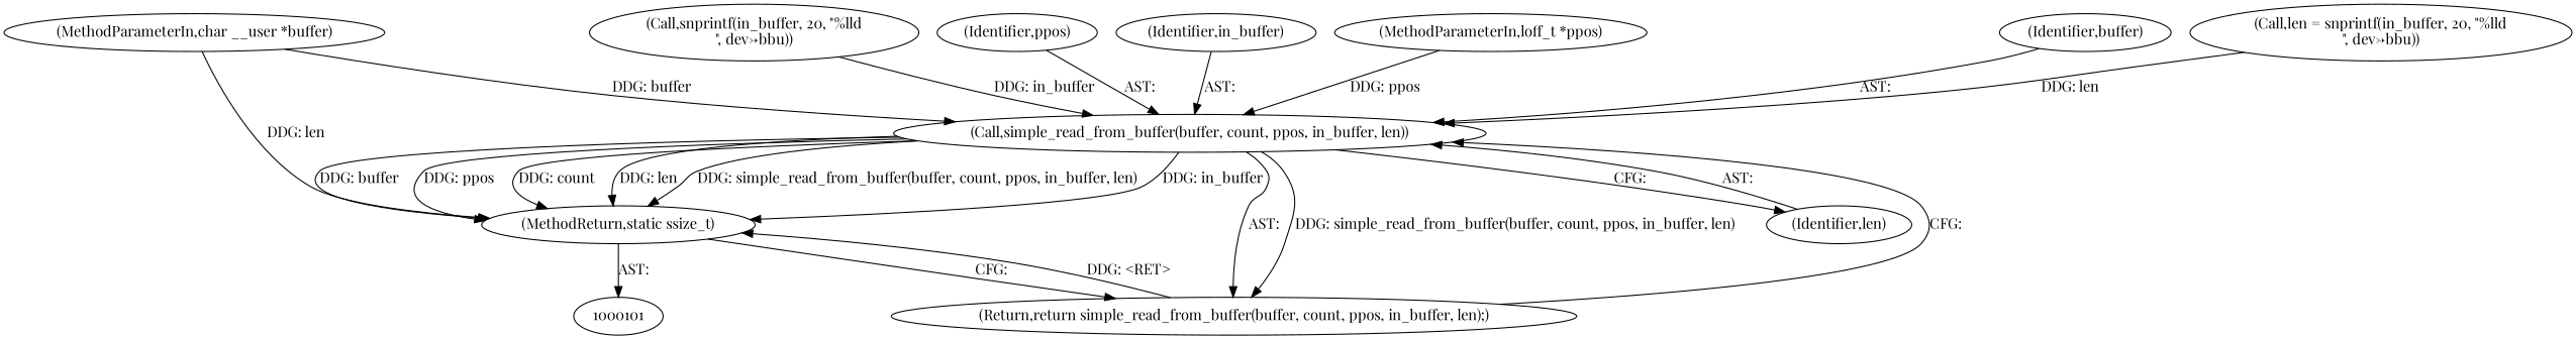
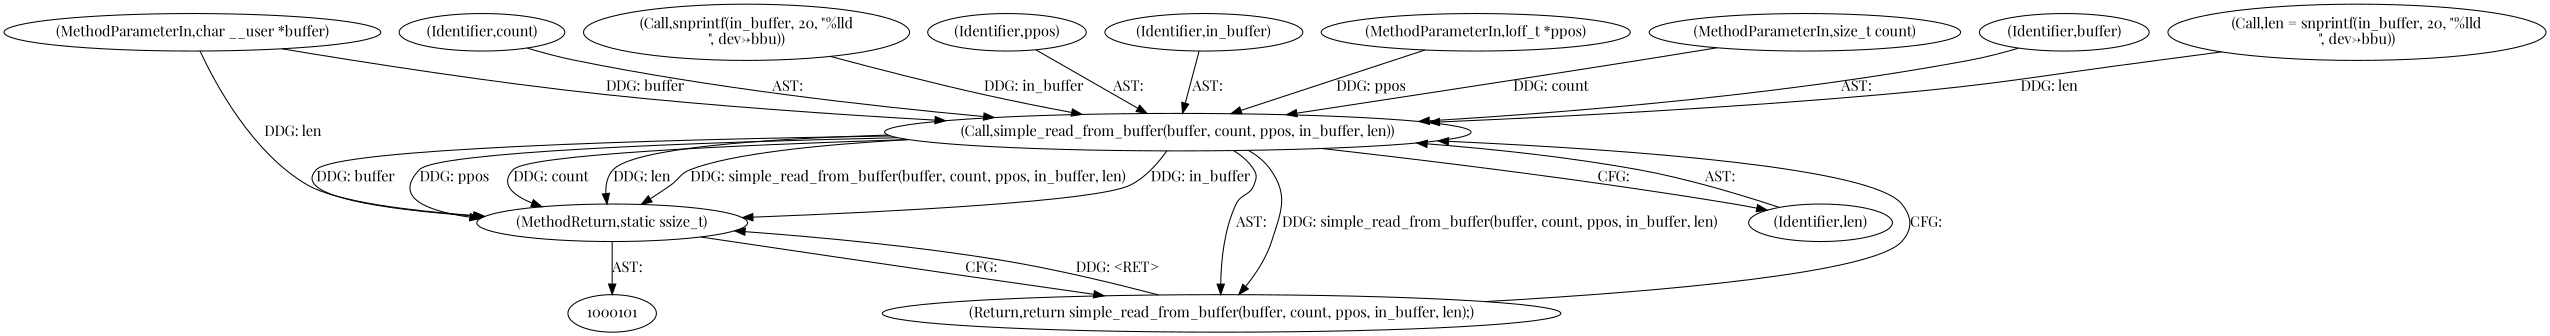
  digraph {
    fontname="Playfair Display"
    node [fontname="Playfair Display"]
    edge [fontname="Playfair Display"]
    n1 [label="(MethodParameterIn,char __user *buffer)"]
    n2 [label="(Call,simple_read_from_buffer(buffer, count, ppos, in_buffer, len))"]
    n3 [label="(MethodReturn,static ssize_t)"]
    n4 [label="(Return,return simple_read_from_buffer(buffer, count, ppos, in_buffer, len);)"]
    n5 [label="(Identifier,len)"]
    1000101
+   n7 [label="(Identifier,count)"]
    n8 [label="(Call,snprintf(in_buffer, 20, \"%lld\n\", dev->bbu))"]
    n9 [label="(Identifier,ppos)"]
    n10 [label="(Identifier,in_buffer)"]
    n11 [label="(MethodParameterIn,loff_t *ppos)"]
+   n12 [label="(MethodParameterIn,size_t count)"]
    n13 [label="(Identifier,buffer)"]
    n14 [label="(Call,len = snprintf(in_buffer, 20, \"%lld\n\", dev->bbu))"]
    n1 -> n2 [label="DDG: buffer"]
    n1 -> n3 [label="DDG: len"]
    n2 -> n3 [label="DDG: in_buffer"]
    n2 -> n3 [label="DDG: buffer"]
    n2 -> n3 [label="DDG: ppos"]
    n2 -> n3 [label="DDG: count"]
    n2 -> n3 [label="DDG: len"]
    n2 -> n3 [label="DDG: simple_read_from_buffer(buffer, count, ppos, in_buffer, len)"]
    n2 -> n4 [label="AST: "]
    n2 -> n4 [label="DDG: simple_read_from_buffer(buffer, count, ppos, in_buffer, len)"]
    n2 -> n5 [label="CFG: "]
    n3 -> n4 [label="CFG: "]
    n3 -> 1000101 [label="AST: "]
    n4 -> n2 [label="CFG: "]
    n4 -> n3 [label="DDG: <RET>"]
    n5 -> n2 [label="AST: "]
+   n7 -> n2 [label="AST: "]
    n8 -> n2 [label="DDG: in_buffer"]
    n9 -> n2 [label="AST: "]
    n10 -> n2 [label="AST: "]
    n11 -> n2 [label="DDG: ppos"]
+   n12 -> n2 [label="DDG: count"]
    n13 -> n2 [label="AST: "]
    n14 -> n2 [label="DDG: len"]
  }
